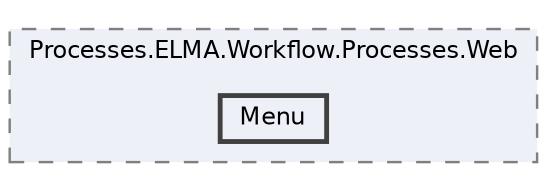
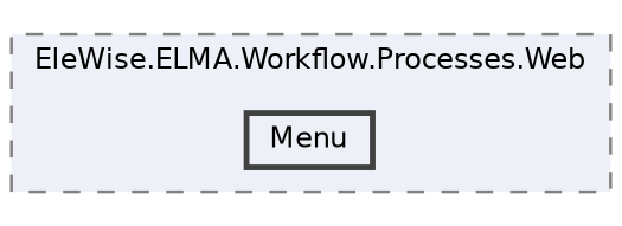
  digraph {
    compound=true
    rankdir=LR
    n1 [color=grey25 fillcolor="#edf0f7" fontname=Helvetica fontsize=10 height=0.2 label=Menu shape=box style="filled,bold" width=0.4]
    subgraph cluster_1 {
      bgcolor="#edf0f7"
      fontname=Helvetica
      fontsize=10
-     label="Processes.ELMA.Workflow.Processes.Web"
+     label="EleWise.ELMA.Workflow.Processes.Web"
      pencolor=grey50
      style="filled,dashed"
      n1
    }
  }
